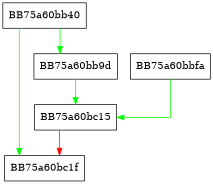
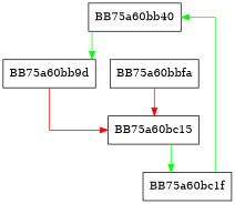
  digraph {
    splines=ortho
    node [shape=box]
    edge [color=green]
    BB75a60bb40
    BB75a60bc1f
    BB75a60bb9d
    BB75a60bc15
    BB75a60bbfa
-   BB75a60bb40 -> BB75a60bc1f
+   BB75a60bc1f -> BB75a60bb40
    BB75a60bb40 -> BB75a60bb9d
-   BB75a60bb9d -> BB75a60bc15
-   BB75a60bc15 -> BB75a60bc1f [color=red]
-   BB75a60bbfa -> BB75a60bc15
+   BB75a60bb9d -> BB75a60bc15 [color=red]
+   BB75a60bc15 -> BB75a60bc1f
+   BB75a60bbfa -> BB75a60bc15 [color=red]
  }
